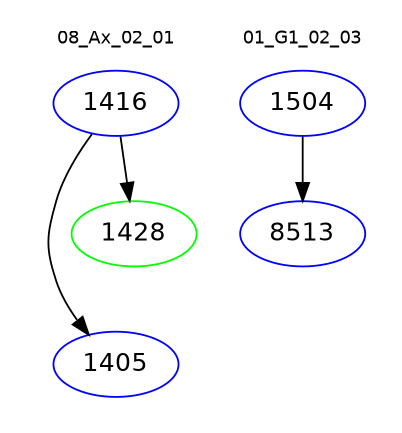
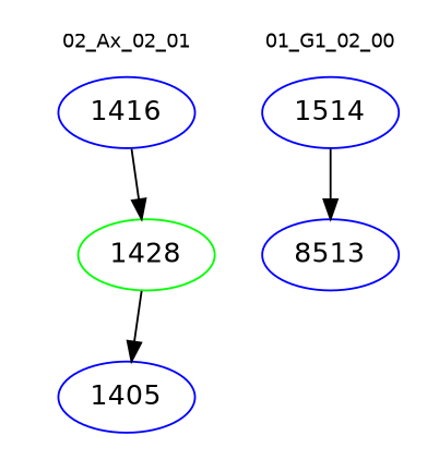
  digraph {
    fontname="DejaVu Sans"
    node [color=blue fontname="DejaVu Sans"]
    edge [color=black fontname="DejaVu Sans"]
    n1 [label=1416]
    n2 [label=1405]
    n3 [color=green label=1428]
-   n4 [label=1504]
+   n4 [label=1514]
    n5 [label=8513]
    subgraph cluster_1 {
      color=white
      fontsize=10
-     label="08_Ax_02_01"
+     label="02_Ax_02_01"
      n1
      n2
      n3
    }
    subgraph cluster_2 {
      color=white
      fontsize=10
-     label="01_G1_02_03"
+     label="01_G1_02_00"
      n4
      n5
    }
-   n1 -> n2
+   n3 -> n2
    n1 -> n3
    n4 -> n5
  }
